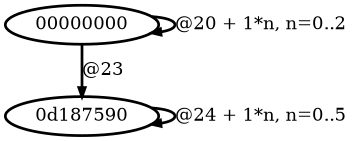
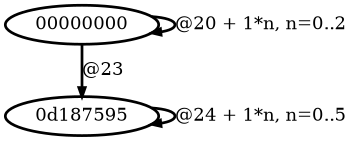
  digraph {
    node [fontsize=20 penwidth=3 shape=oval style=rounded]
    edge [arrowsize=1 color=black fontsize=20 penwidth=3 style=bold]
    00000000
-   "0d187595" [label="0d187590"]
+   "0d187595"
    00000000 -> 00000000 [label="@20 + 1*n, n=0..2"]
    00000000 -> "0d187595" [label="@23"]
    "0d187595" -> "0d187595" [label="@24 + 1*n, n=0..5"]
  }
